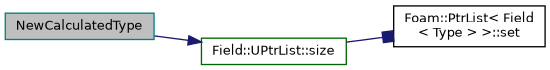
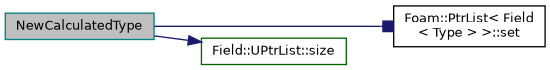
  digraph {
    rankdir=LR
    node [fontname=Helvetica fontsize=10 shape=record]
    edge [color=midnightblue fontname=Helvetica fontsize=10 labelfontname=Helvetica labelfontsize=10 style=solid]
    n1 [color=teal fillcolor=grey75 fontcolor=black height=0.2 label=NewCalculatedType style=filled width=0.4]
    n2 [color=black height=0.2 label="Foam::PtrList\< Field\l\< Type \> \>::set" width=0.4]
    n3 [color=darkgreen height=0.2 label="Field::UPtrList::size" width=0.4]
-   n3 -> n2 [arrowhead=box]
+   n1 -> n2 [arrowhead=box]
    n1 -> n3 [arrowhead=normal]
  }
